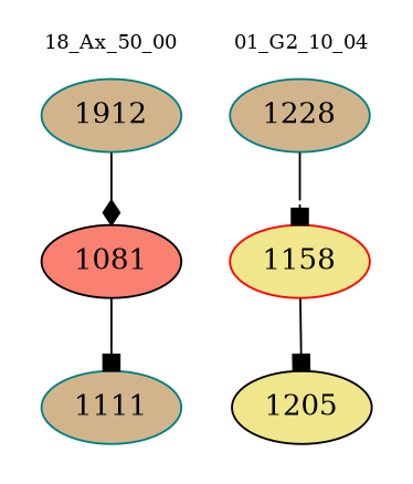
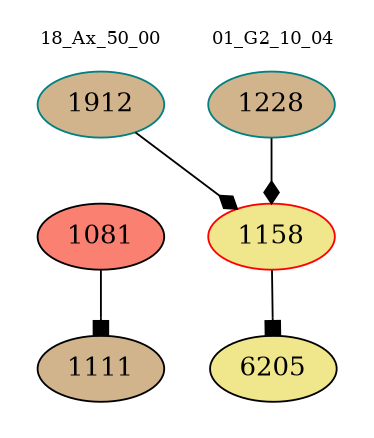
  digraph {
    node [color=teal fillcolor=tan style=filled]
    edge [arrowhead=diamond color=black]
    n1 [label=1912]
    n2 [color=black fillcolor=salmon label=1081]
-   n3 [label=1111]
+   n3 [color=black label=1111]
    n4 [label=1228]
    n5 [color=red fillcolor=khaki label=1158]
-   n6 [color=black fillcolor=khaki label=1205]
+   n6 [color=black fillcolor=khaki label=6205]
    subgraph cluster_1 {
      color=white
      fontsize=10
      label="18_Ax_50_00"
      n1
      n2
      n3
    }
    subgraph cluster_2 {
      color=white
      fontsize=10
      label="01_G2_10_04"
      n4
      n5
      n6
    }
-   n1 -> n2
+   n1 -> n5
    n2 -> n3 [arrowhead=box]
-   n4 -> n5 [arrowhead=box]
+   n4 -> n5
    n5 -> n6 [arrowhead=box]
  }
